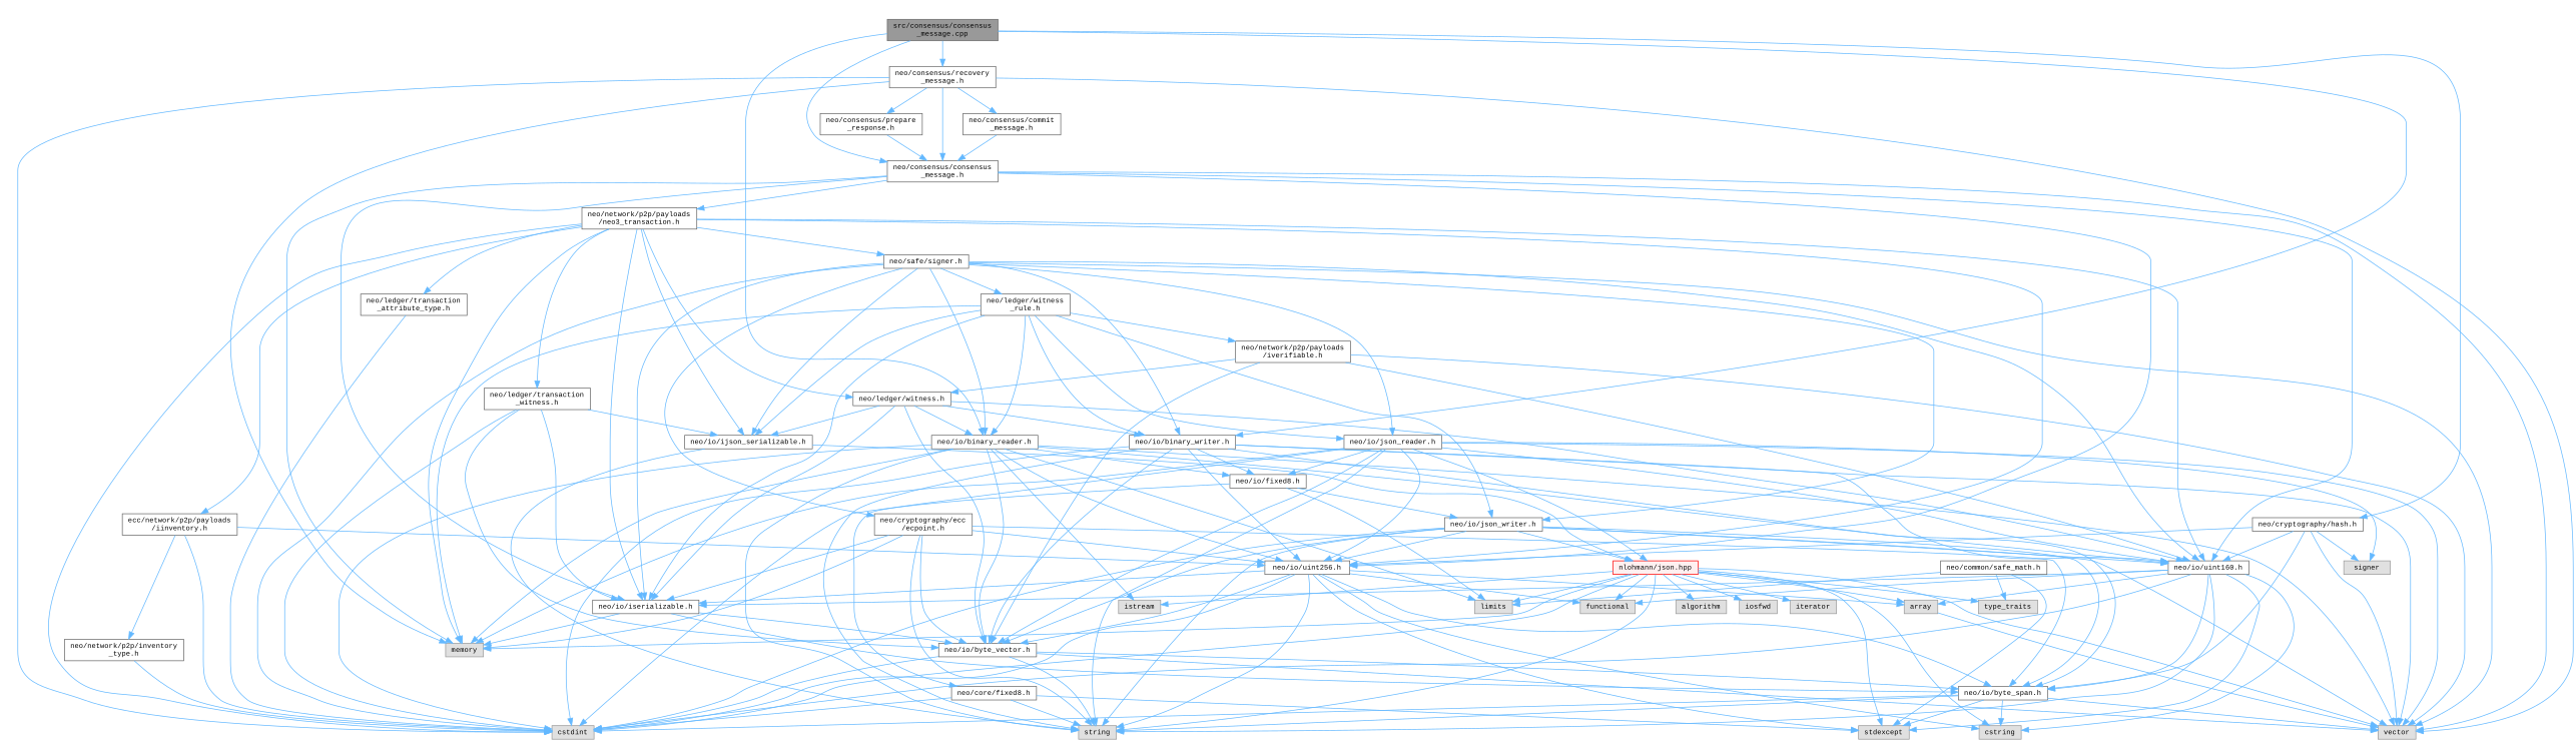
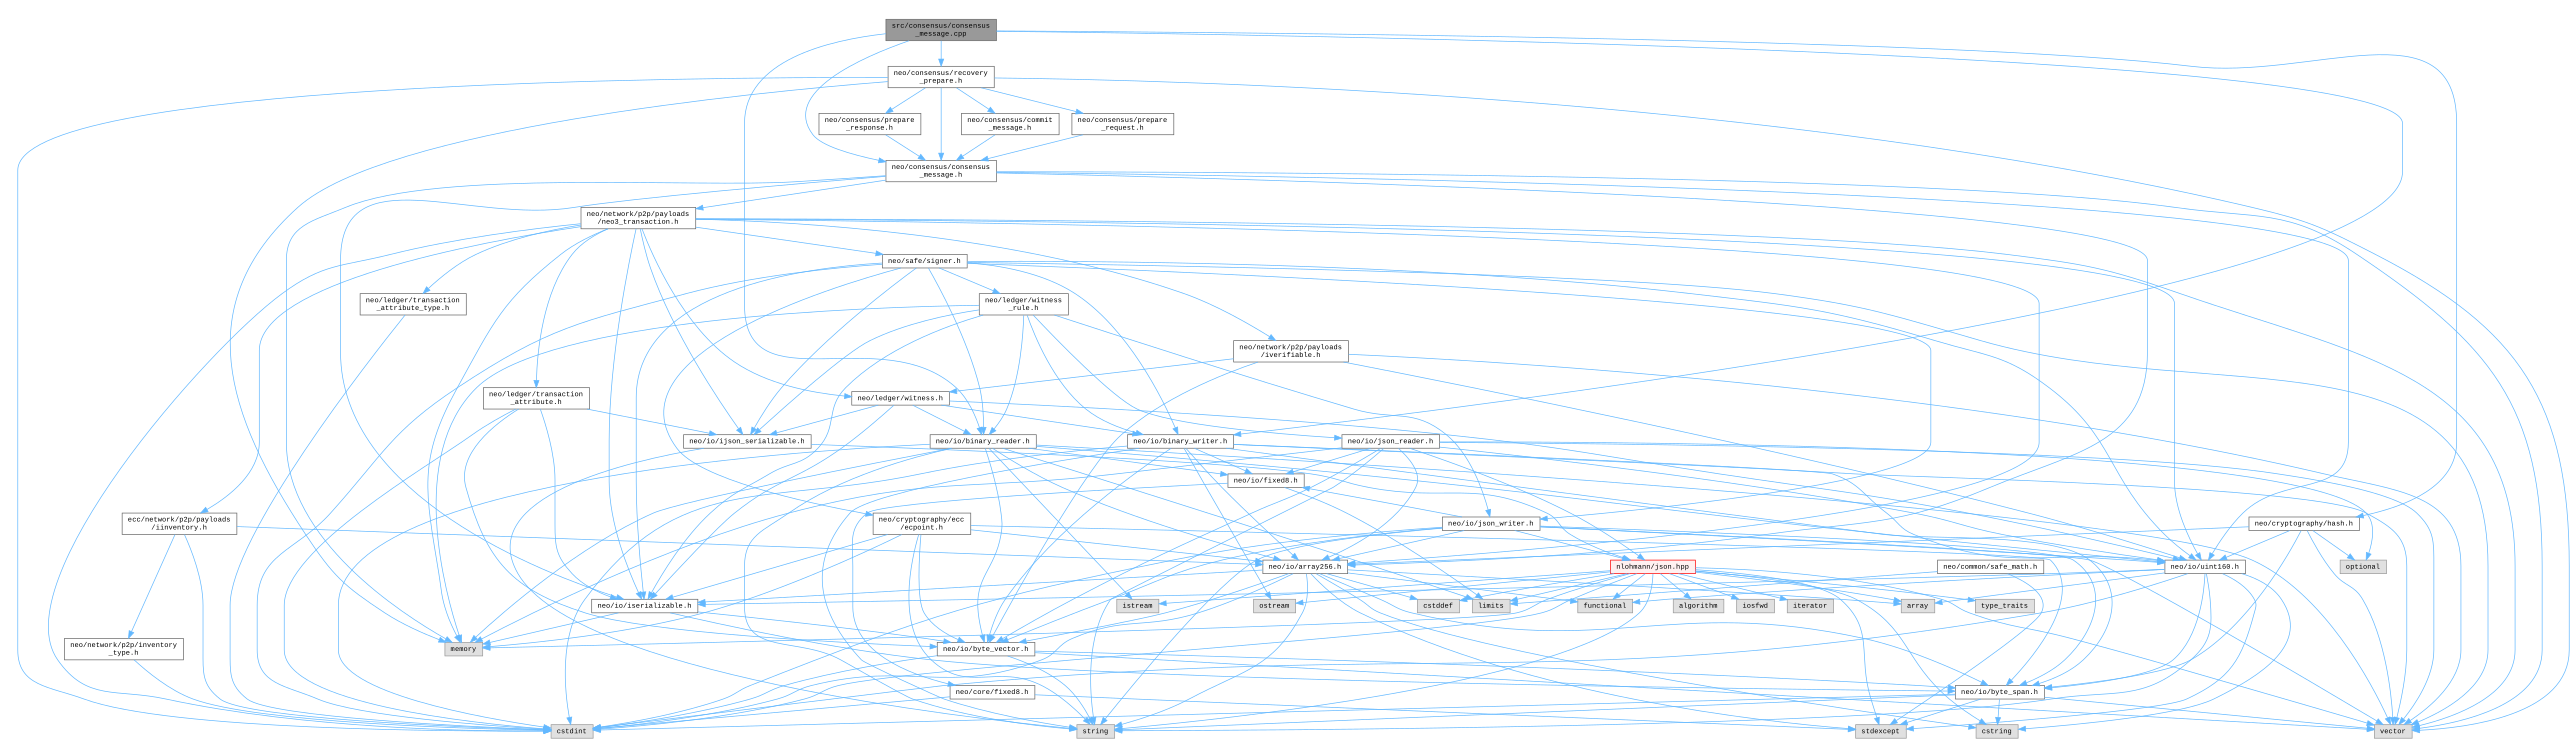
  digraph {
    fontname="Liberation Mono"
    node [color=grey40 fillcolor=white fontname="Liberation Mono" fontsize=10 shape=box style=filled]
    edge [color=steelblue1 fontname="Liberation Mono" fontsize=10 labelfontname=Helvetica labelfontsize=10 style=solid]
    n1 [color=gray40 fillcolor=grey60 fontcolor=black height=0.2 label="src/consensus/consensus\l_message.cpp" width=0.4]
    n2 [height=0.2 label="neo/consensus/consensus\l_message.h" width=0.4]
    n3 [height=0.2 label="neo/io/binary_reader.h" width=0.4]
    n4 [height=0.2 label="neo/io/binary_writer.h" width=0.4]
-   n5 [height=0.2 label="neo/consensus/recovery\l_message.h" width=0.4]
+   n5 [height=0.2 label="neo/consensus/recovery\l_prepare.h" width=0.4]
    n6 [height=0.2 label="neo/cryptography/hash.h" width=0.4]
    n7 [height=0.2 label="neo/io/iserializable.h" width=0.4]
    n8 [color=grey60 fillcolor="#E0E0E0" height=0.2 label=vector width=0.4]
    n9 [color=grey60 fillcolor="#E0E0E0" height=0.2 label=memory width=0.4]
    n10 [height=0.2 label="neo/io/uint160.h" width=0.4]
-   n11 [height=0.2 label="neo/io/uint256.h" width=0.4]
+   n11 [height=0.2 label="neo/io/array256.h" width=0.4]
    n12 [height=0.2 label="neo/network/p2p/payloads\l/neo3_transaction.h" width=0.4]
    n13 [height=0.2 label="neo/io/byte_vector.h" width=0.4]
    n14 [color=grey60 fillcolor="#E0E0E0" height=0.2 label=cstdint width=0.4]
    n15 [color=grey60 fillcolor="#E0E0E0" height=0.2 label=string width=0.4]
    n16 [color=grey60 fillcolor="#E0E0E0" height=0.2 label=limits width=0.4]
    n17 [color=grey60 fillcolor="#E0E0E0" height=0.2 label=istream width=0.4]
    n18 [height=0.2 label="neo/io/fixed8.h" width=0.4]
    n19 [height=0.2 label="neo/io/byte_span.h" width=0.4]
+   n20 [color=grey60 fillcolor="#E0E0E0" height=0.2 label=ostream width=0.4]
    n21 [height=0.2 label="neo/consensus/commit\l_message.h" width=0.4]
+   n22 [height=0.2 label="neo/consensus/prepare\l_request.h" width=0.4]
    n23 [height=0.2 label="neo/consensus/prepare\l_response.h" width=0.4]
-   n24 [color=grey60 fillcolor="#E0E0E0" height=0.2 label=signer width=0.4]
+   n24 [color=grey60 fillcolor="#E0E0E0" height=0.2 label=optional width=0.4]
    n25 [color=grey60 fillcolor="#E0E0E0" height=0.2 label=cstring width=0.4]
    n26 [color=grey60 fillcolor="#E0E0E0" height=0.2 label=stdexcept width=0.4]
    n27 [color=grey60 fillcolor="#E0E0E0" height=0.2 label=array width=0.4]
    n28 [color=grey60 fillcolor="#E0E0E0" height=0.2 label=functional width=0.4]
+   n29 [color=grey60 fillcolor="#E0E0E0" height=0.2 label=cstddef width=0.4]
    n30 [height=0.2 label="neo/io/ijson_serializable.h" width=0.4]
    n31 [height=0.2 label="neo/safe/signer.h" width=0.4]
-   n32 [height=0.2 label="neo/ledger/transaction\l_witness.h" width=0.4]
+   n32 [height=0.2 label="neo/ledger/transaction\l_attribute.h" width=0.4]
    n33 [height=0.2 label="neo/ledger/transaction\l_attribute_type.h" width=0.4]
    n34 [height=0.2 label="neo/ledger/witness.h" width=0.4]
    n35 [height=0.2 label="ecc/network/p2p/payloads\l/iinventory.h" width=0.4]
    n36 [height=0.2 label="neo/network/p2p/payloads\l/iverifiable.h" width=0.4]
    n37 [height=0.2 label="neo/common/safe_math.h" width=0.4]
    n38 [color=grey60 fillcolor="#E0E0E0" height=0.2 label=type_traits width=0.4]
    n39 [color=red fillcolor="#FFF0F0" height=0.2 label="nlohmann/json.hpp" width=0.4]
    n40 [height=0.2 label="neo/cryptography/ecc\l/ecpoint.h" width=0.4]
    n41 [height=0.2 label="neo/io/json_reader.h" width=0.4]
    n42 [height=0.2 label="neo/io/json_writer.h" width=0.4]
    n43 [height=0.2 label="neo/ledger/witness\l_rule.h" width=0.4]
    n44 [height=0.2 label="neo/network/p2p/inventory\l_type.h" width=0.4]
    n45 [color=grey60 fillcolor="#E0E0E0" height=0.2 label=algorithm width=0.4]
    n46 [color=grey60 fillcolor="#E0E0E0" height=0.2 label=iosfwd width=0.4]
    n47 [color=grey60 fillcolor="#E0E0E0" height=0.2 label=iterator width=0.4]
    n48 [height=0.2 label="neo/core/fixed8.h" width=0.4]
    n1 -> n2
    n1 -> n3
    n1 -> n4
    n1 -> n5
    n1 -> n6
    n2 -> n7
    n2 -> n8
    n2 -> n9
    n2 -> n10
    n2 -> n11
    n2 -> n12
    n3 -> n8
    n3 -> n9
    n3 -> n10
    n3 -> n11
    n3 -> n13
    n3 -> n14
    n3 -> n15
    n3 -> n16
    n3 -> n17
    n3 -> n18
    n4 -> n8
    n4 -> n10
    n4 -> n11
    n4 -> n13
    n4 -> n14
    n4 -> n15
    n4 -> n18
    n4 -> n19
+   n4 -> n20
    n5 -> n2
    n5 -> n8
    n5 -> n9
    n5 -> n14
    n5 -> n21
+   n5 -> n22
    n5 -> n23
    n6 -> n8
    n6 -> n10
    n6 -> n11
    n6 -> n19
    n6 -> n24
    n7 -> n9
    n7 -> n13
    n7 -> n19
    n10 -> n7
    n10 -> n14
    n10 -> n15
    n10 -> n19
    n10 -> n25
    n10 -> n26
    n10 -> n27
    n10 -> n28
    n11 -> n7
    n11 -> n13
    n11 -> n14
    n11 -> n15
    n11 -> n19
    n11 -> n25
    n11 -> n26
    n11 -> n27
    n11 -> n28
+   n11 -> n29
    n12 -> n7
-   n27 -> n8
+   n12 -> n8
    n12 -> n9
    n12 -> n10
    n12 -> n11
    n12 -> n14
    n12 -> n30
    n12 -> n31
    n12 -> n32
    n12 -> n33
    n12 -> n34
    n12 -> n35
-   n43 -> n36
+   n12 -> n36
    n13 -> n8
    n13 -> n14
    n13 -> n15
    n13 -> n19
    n18 -> n16
    n18 -> n48
    n19 -> n8
    n19 -> n14
    n19 -> n15
    n19 -> n25
    n19 -> n26
    n21 -> n2
+   n22 -> n2
    n23 -> n2
    n30 -> n15
    n30 -> n39
    n31 -> n3
    n31 -> n4
    n31 -> n7
    n31 -> n8
    n31 -> n10
    n31 -> n14
    n31 -> n30
    n31 -> n40
-   n31 -> n41
    n31 -> n42
    n31 -> n43
    n32 -> n7
    n32 -> n13
    n32 -> n14
    n32 -> n30
    n33 -> n14
    n34 -> n3
    n34 -> n4
    n34 -> n7
    n34 -> n10
-   n34 -> n13
    n34 -> n30
    n35 -> n11
    n35 -> n14
    n35 -> n44
    n36 -> n8
    n36 -> n10
    n36 -> n13
    n36 -> n34
    n37 -> n16
    n37 -> n26
-   n37 -> n38
    n39 -> n8
    n39 -> n9
    n39 -> n14
    n39 -> n15
    n39 -> n16
    n39 -> n17
+   n39 -> n20
    n39 -> n25
    n39 -> n26
    n39 -> n27
    n39 -> n28
+   n39 -> n29
    n39 -> n38
    n39 -> n45
    n39 -> n46
    n39 -> n47
    n40 -> n7
    n40 -> n9
    n40 -> n11
    n40 -> n13
    n40 -> n15
    n40 -> n19
    n41 -> n8
    n41 -> n9
    n41 -> n10
    n41 -> n11
    n41 -> n13
-   n41 -> n14
    n41 -> n15
    n41 -> n18
    n41 -> n24
    n41 -> n39
    n42 -> n8
    n42 -> n10
    n42 -> n11
    n42 -> n13
    n42 -> n14
    n42 -> n15
-   n18 -> n42
+   n42 -> n18
    n42 -> n19
    n42 -> n39
    n43 -> n3
    n43 -> n4
    n43 -> n7
    n43 -> n9
    n43 -> n30
    n43 -> n41
    n43 -> n42
    n44 -> n14
    n48 -> n14
-   n48 -> n15
    n48 -> n26
  }
